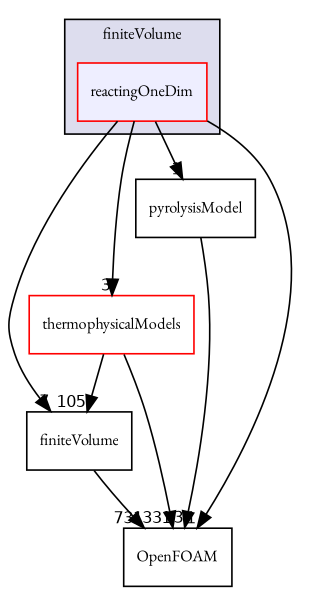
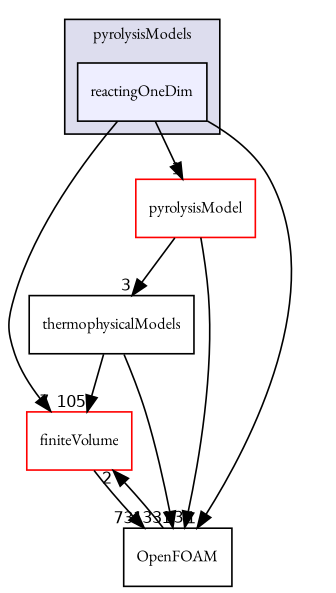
  digraph {
    compound=true
    fontname="EB Garamond"
    node [fontname="EB Garamond" fontsize=10 shape=box]
    edge [fontname="EB Garamond" headlabel=1 labeldistance=1.5 labelfontname=Helvetica labelfontsize=10]
-   n1 [fillcolor="#eeeeff" label=reactingOneDim pencolor=black style=filled color=red]
-   n2 [color=black label=finiteVolume]
-   n3 [label=pyrolysisModel]
-   n4 [color=red label=thermophysicalModels]
+   n1 [fillcolor="#eeeeff" label=reactingOneDim pencolor=black style=filled]
+   n2 [color=red label=finiteVolume]
+   n3 [label=pyrolysisModel color=red]
+   n4 [color=black label=thermophysicalModels]
    n5 [color=black label=OpenFOAM]
    subgraph cluster_1 {
      bgcolor="#ddddee"
      fontsize=10
-     label=finiteVolume
+     label=pyrolysisModels
      pencolor=black
      n1
    }
    n1 -> n2 [headlabel=7]
    n1 -> n3
-   n1 -> n4 [headlabel=3]
+   n3 -> n4 [headlabel=3]
    n1 -> n5
    n2 -> n5 [headlabel=731]
    n3 -> n5 [headlabel=3]
    n4 -> n2 [headlabel=105]
    n4 -> n5 [headlabel=331]
+   n5 -> n2 [headlabel=2]
  }
